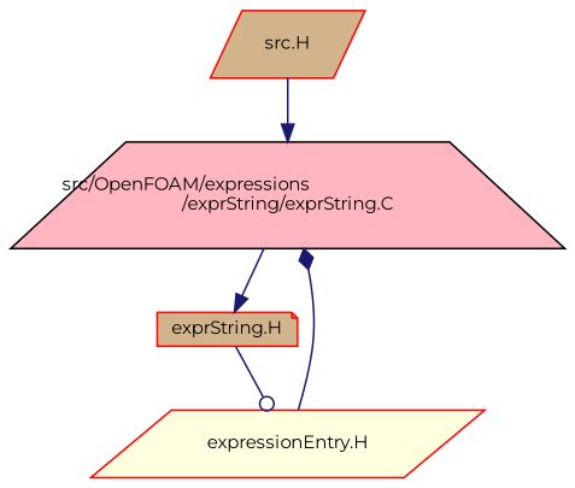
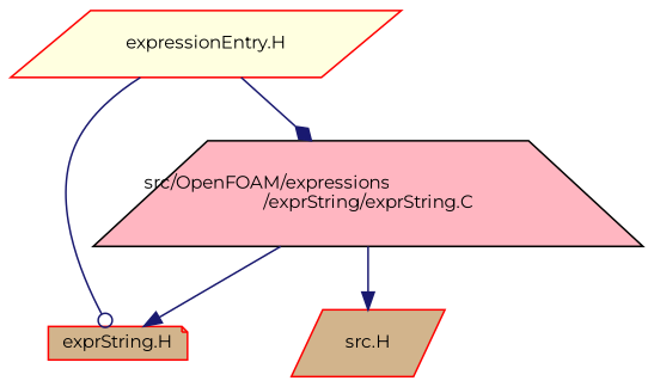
  digraph {
    fontname=Montserrat
    node [color=red fillcolor=tan fontname=Montserrat fontsize=10 shape=parallelogram style=filled]
    edge [arrowhead=normal color=midnightblue fontname=Montserrat fontsize=10 labelfontname=Helvetica labelfontsize=10 style=solid]
    n1 [color=black fillcolor=lightpink fontcolor=black height=0.2 label="src/OpenFOAM/expressions\l/exprString/exprString.C" shape=trapezium width=0.4]
    n2 [height=0.2 label="exprString.H" shape=note width=0.4]
    n3 [height=0.2 label="src.H" width=0.4]
    n4 [fillcolor=lightyellow height=0.2 label="expressionEntry.H" width=0.4]
    n1 -> n2
-   n3 -> n1
+   n1 -> n3
    n4 -> n1 [arrowhead=diamond]
-   n2 -> n4 [arrowhead=odot]
+   n4 -> n2 [arrowhead=odot]
  }
